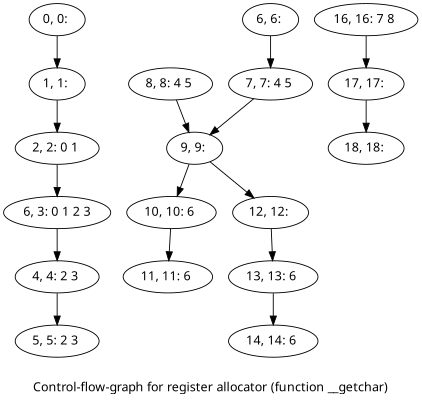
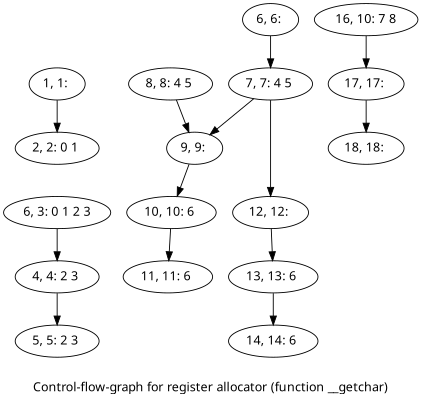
  digraph {
    fontname="Noto Sans"
    label="Control-flow-graph for register allocator (function __getchar)"
    node [fontname="Noto Sans"]
    edge [fontname="Noto Sans"]
-   n1 [label="0, 0: "]
    n2 [label="1, 1: "]
    n3 [label="2, 2: 0 1 "]
    n4 [label="6, 3: 0 1 2 3"]
    n5 [label="4, 4: 2 3 "]
    n6 [label="5, 5: 2 3 "]
    n7 [label="6, 6: "]
    n8 [label="7, 7: 4 5 "]
    n9 [label="9, 9: "]
    n10 [label="8, 8: 4 5 "]
    n11 [label="10, 10: 6 "]
    n12 [label="12, 12: "]
    n13 [label="11, 11: 6 "]
    n14 [label="13, 13: 6 "]
    n15 [label="14, 14: 6 "]
-   n16 [label="16, 16: 7 8 "]
+   n16 [label="16, 10: 7 8"]
    n17 [label="17, 17: "]
    n18 [label="18, 18: "]
-   n1 -> n2
    n2 -> n3
-   n3 -> n4
    n4 -> n5
    n5 -> n6
    n7 -> n8
    n8 -> n9
    n9 -> n11
-   n9 -> n12
+   n8 -> n12
    n10 -> n9
    n11 -> n13
    n12 -> n14
    n14 -> n15
    n16 -> n17
    n17 -> n18
  }
